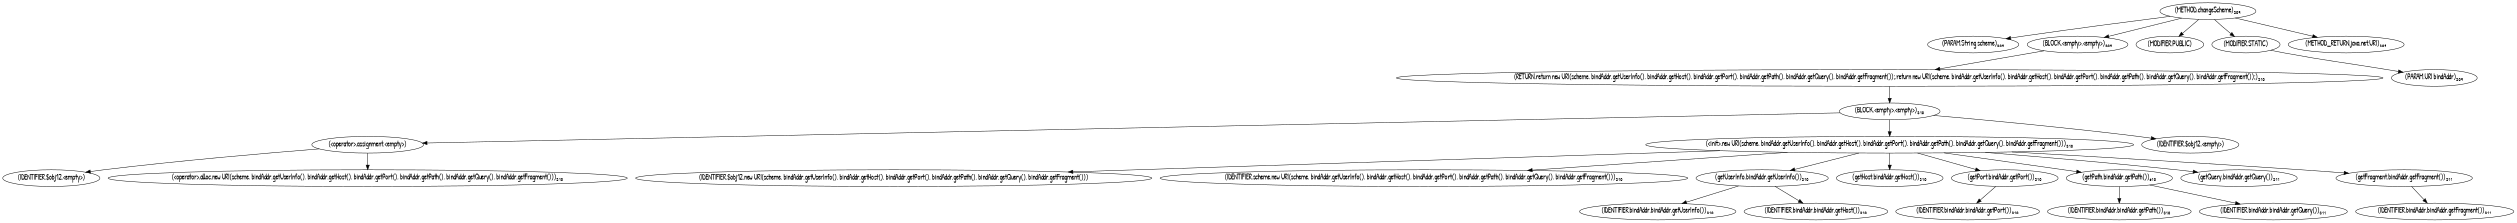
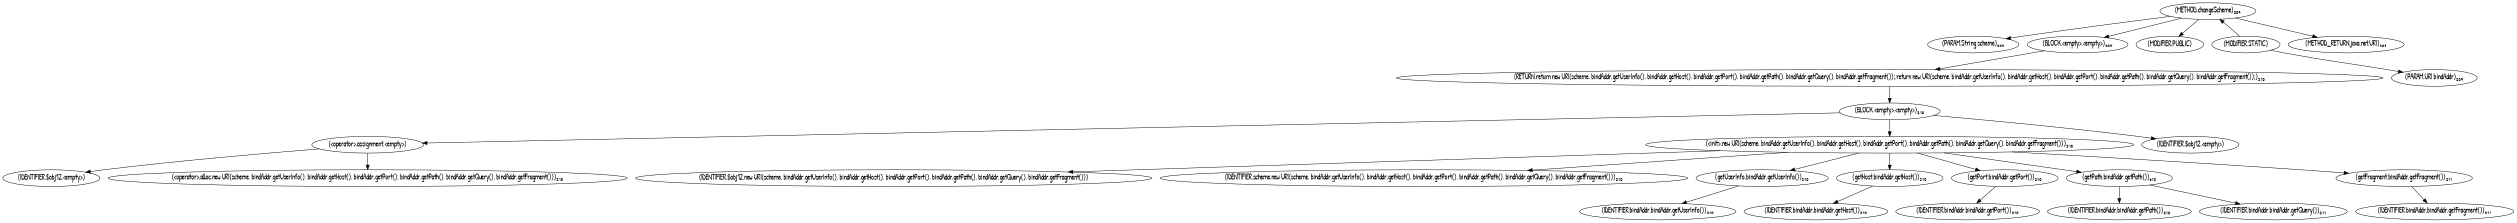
  digraph {
    fontname="Patrick Hand"
    node [fontname="Patrick Hand"]
    edge [fontname="Patrick Hand"]
    n1 [label=<(METHOD,changeScheme)<SUB>309</SUB>>]
    n2 [label=<(PARAM,String scheme)<SUB>309</SUB>>]
    n3 [label=<(BLOCK,&lt;empty&gt;,&lt;empty&gt;)<SUB>309</SUB>>]
    n4 [label=<(MODIFIER,PUBLIC)>]
    n5 [label=<(MODIFIER,STATIC)>]
    n6 [label=<(METHOD_RETURN,java.net.URI)<SUB>309</SUB>>]
    n7 [label=<(PARAM,URI bindAddr)<SUB>309</SUB>>]
    n8 [label=<(RETURN,return new URI(scheme, bindAddr.getUserInfo(), bindAddr.getHost(), bindAddr.getPort(), bindAddr.getPath(), bindAddr.getQuery(), bindAddr.getFragment());,return new URI(scheme, bindAddr.getUserInfo(), bindAddr.getHost(), bindAddr.getPort(), bindAddr.getPath(), bindAddr.getQuery(), bindAddr.getFragment());)<SUB>310</SUB>>]
    n9 [label=<(BLOCK,&lt;empty&gt;,&lt;empty&gt;)<SUB>310</SUB>>]
    n10 [label=<(&lt;operator&gt;.assignment,&lt;empty&gt;)>]
    n11 [label=<(&lt;init&gt;,new URI(scheme, bindAddr.getUserInfo(), bindAddr.getHost(), bindAddr.getPort(), bindAddr.getPath(), bindAddr.getQuery(), bindAddr.getFragment()))<SUB>310</SUB>>]
    n12 [label=<(IDENTIFIER,$obj12,&lt;empty&gt;)>]
    n13 [label=<(IDENTIFIER,$obj12,&lt;empty&gt;)>]
    n14 [label=<(&lt;operator&gt;.alloc,new URI(scheme, bindAddr.getUserInfo(), bindAddr.getHost(), bindAddr.getPort(), bindAddr.getPath(), bindAddr.getQuery(), bindAddr.getFragment()))<SUB>310</SUB>>]
    n15 [label=<(IDENTIFIER,$obj12,new URI(scheme, bindAddr.getUserInfo(), bindAddr.getHost(), bindAddr.getPort(), bindAddr.getPath(), bindAddr.getQuery(), bindAddr.getFragment()))>]
    n16 [label=<(IDENTIFIER,scheme,new URI(scheme, bindAddr.getUserInfo(), bindAddr.getHost(), bindAddr.getPort(), bindAddr.getPath(), bindAddr.getQuery(), bindAddr.getFragment()))<SUB>310</SUB>>]
    n17 [label=<(getUserInfo,bindAddr.getUserInfo())<SUB>310</SUB>>]
    n18 [label=<(getHost,bindAddr.getHost())<SUB>310</SUB>>]
    n19 [label=<(getPort,bindAddr.getPort())<SUB>310</SUB>>]
    n20 [label=<(getPath,bindAddr.getPath())<SUB>610</SUB>>]
-   n21 [label=<(getQuery,bindAddr.getQuery())<SUB>311</SUB>>]
    n22 [label=<(getFragment,bindAddr.getFragment())<SUB>311</SUB>>]
    n23 [label=<(IDENTIFIER,bindAddr,bindAddr.getUserInfo())<SUB>310</SUB>>]
    n24 [label=<(IDENTIFIER,bindAddr,bindAddr.getHost())<SUB>310</SUB>>]
    n25 [label=<(IDENTIFIER,bindAddr,bindAddr.getPort())<SUB>310</SUB>>]
    n26 [label=<(IDENTIFIER,bindAddr,bindAddr.getPath())<SUB>310</SUB>>]
    n27 [label=<(IDENTIFIER,bindAddr,bindAddr.getQuery())<SUB>311</SUB>>]
    n28 [label=<(IDENTIFIER,bindAddr,bindAddr.getFragment())<SUB>311</SUB>>]
    n1 -> n2
    n1 -> n3
    n1 -> n4
-   n1 -> n5
+   n5 -> n1
    n1 -> n6
    n3 -> n8
    n5 -> n7
    n8 -> n9
    n9 -> n10
    n9 -> n11
    n9 -> n12
    n10 -> n13
    n10 -> n14
    n11 -> n15
    n11 -> n16
    n11 -> n17
    n11 -> n18
    n11 -> n19
    n11 -> n20
-   n11 -> n21
    n11 -> n22
    n17 -> n23
-   n17 -> n24
+   n18 -> n24
    n19 -> n25
    n20 -> n26
    n20 -> n27
    n22 -> n28
  }
